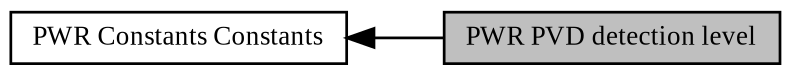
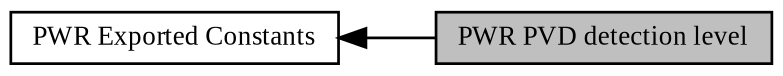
  digraph {
    rankdir=LR
    fontname="Liberation Serif"
    node [color=black fontname="Liberation Serif" fontsize=10 shape=record style=filled]
    n1 [fillcolor=grey75 fontcolor=black height=0.2 label="PWR PVD detection level" width=0.4]
-   n2 [fillcolor=white height=0.2 label="PWR Constants Constants" width=0.4]
+   n2 [fillcolor=white height=0.2 label="PWR Exported Constants" width=0.4]
    n2 -> n1 [dir=back fontname="Liberation Serif" fontsize=10 labelfontname=Helvetica labelfontsize=10 shape=plaintext style=solid]
  }
